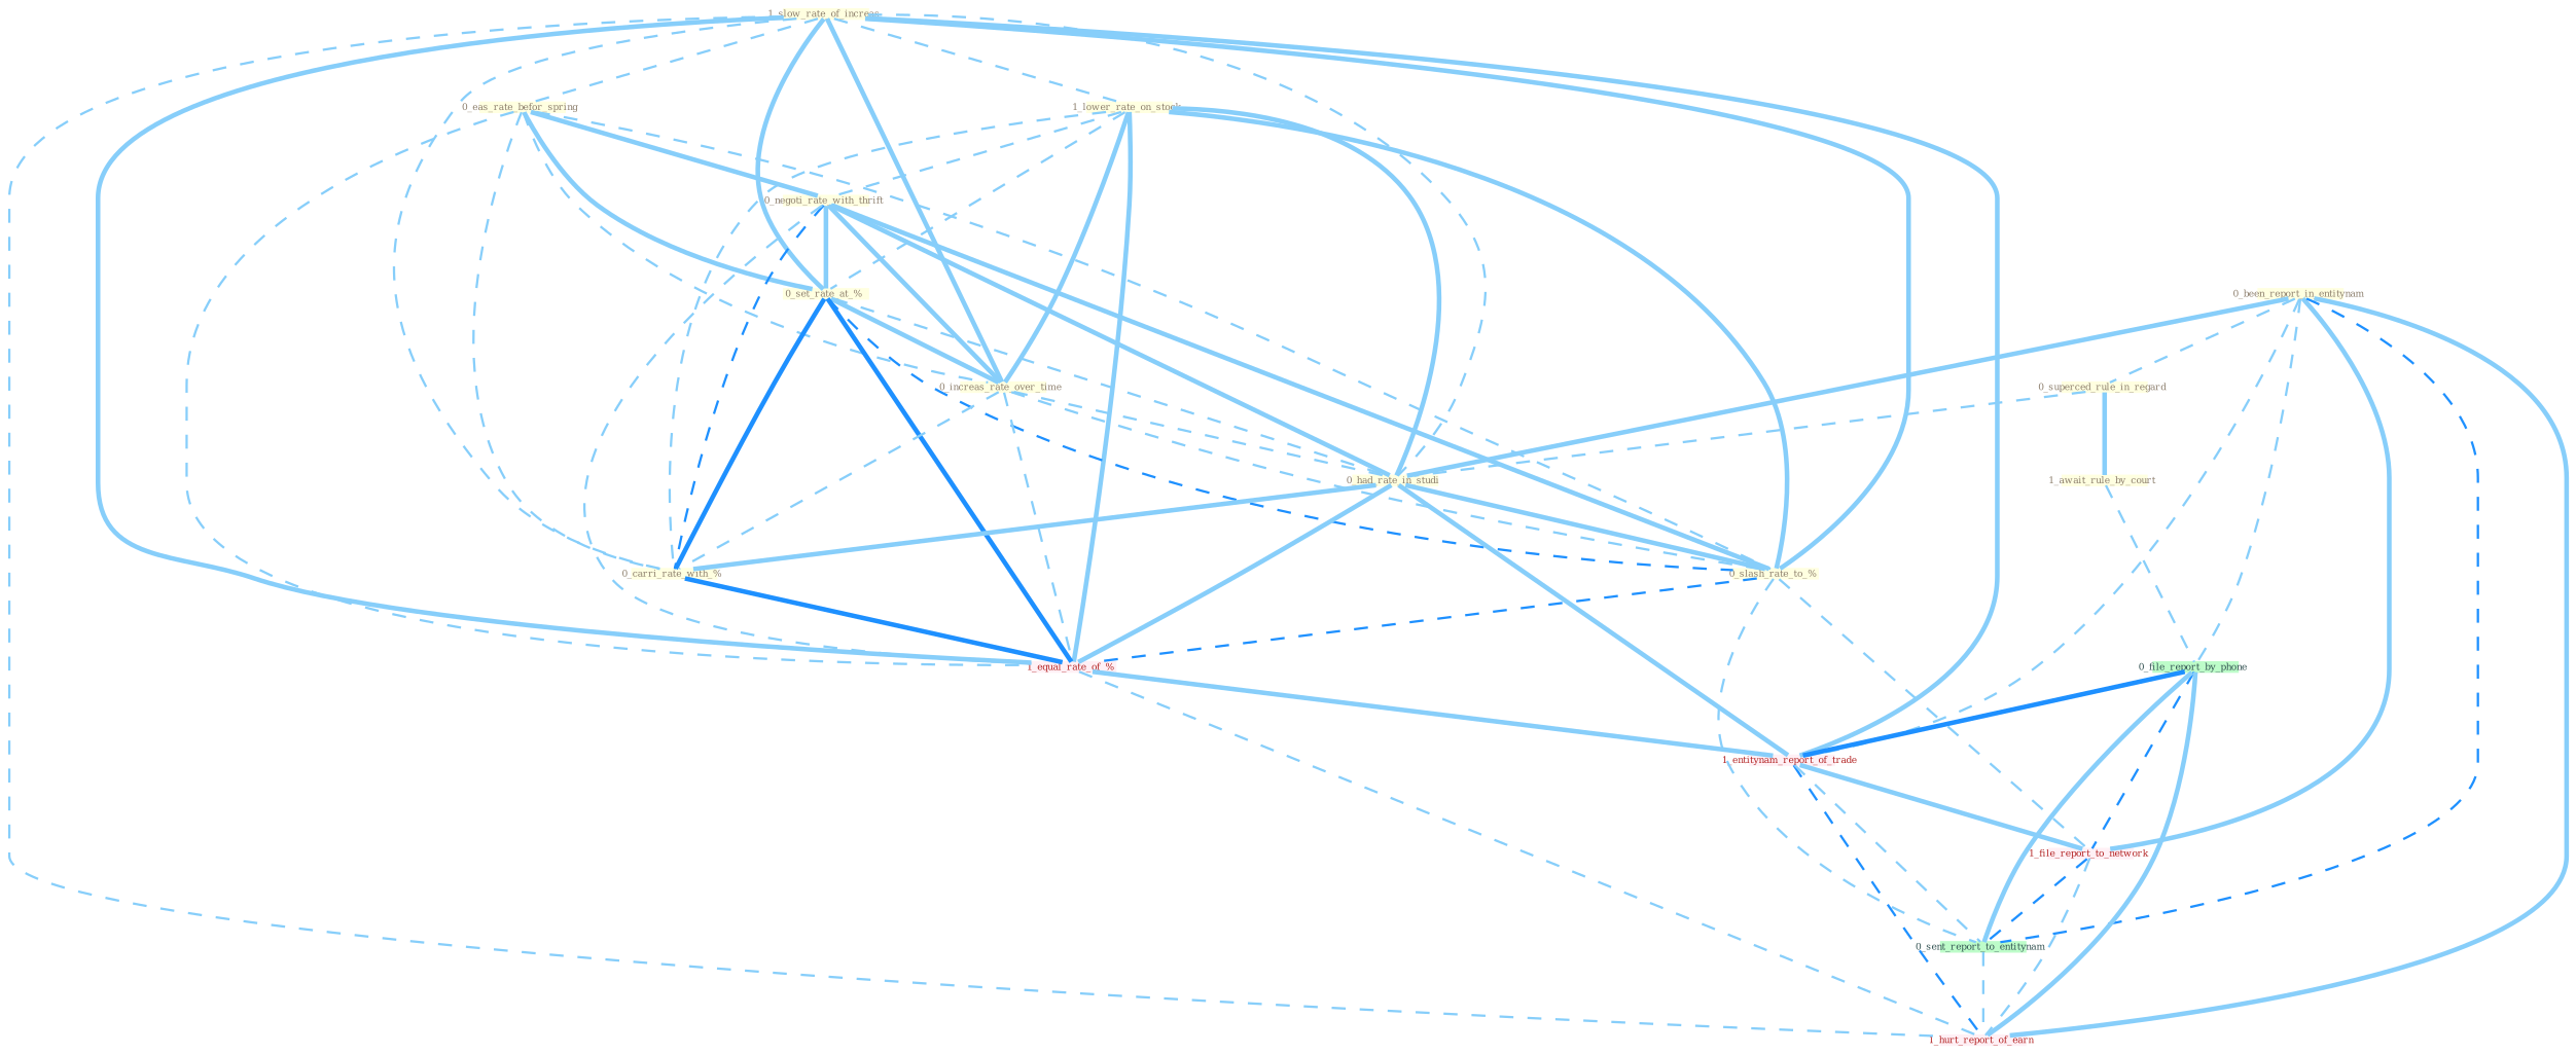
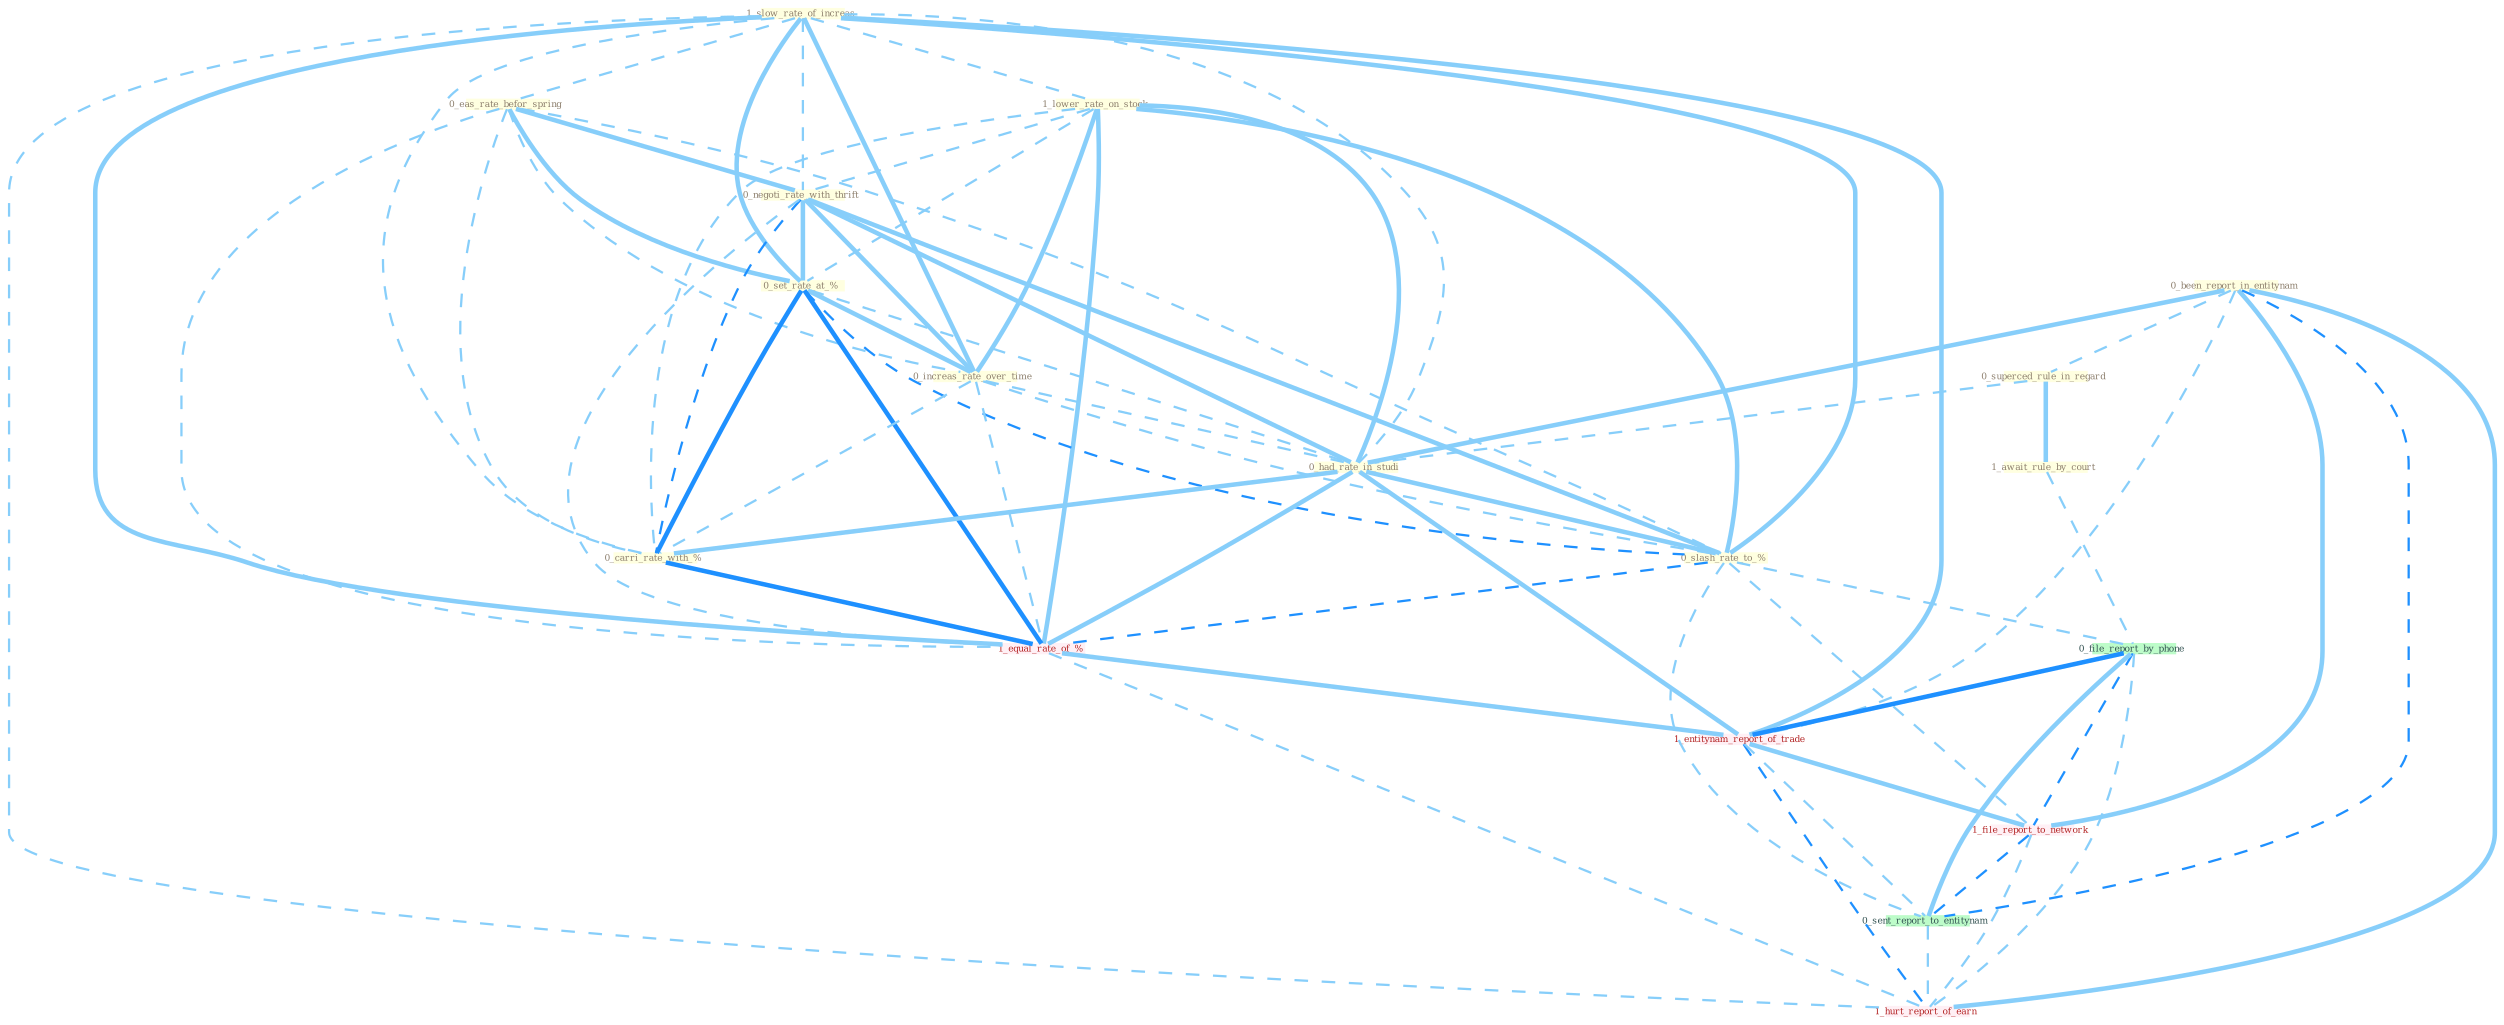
  graph {
    node [color="#ffffe0" fixedsize=true fontcolor="#8b7d6b" fontsize=4 shape=polygon style=filled]
    edge [color="#87cefa" style=dashed w=1]
    "1_slow_rate_of_increas " [height=.06 width=.5]
    "1_lower_rate_on_stock " [height=.06 width=.5]
    "0_eas_rate_befor_spring " [height=.06 width=.5]
    "0_negoti_rate_with_thrift " [height=.06 width=.5]
    "0_been_report_in_entitynam " [height=.06 width=.5]
    "0_superced_rule_in_regard " [height=.06 width=.5]
    "0_set_rate_at_% " [height=.06 width=.5]
    "0_increas_rate_over_time " [height=.06 width=.5]
    "0_had_rate_in_studi " [height=.06 width=.5]
    "1_await_rule_by_court " [height=.06 width=.5]
    "0_carri_rate_with_% " [height=.06 width=.5]
    "0_slash_rate_to_% " [height=.06 width=.5]
    "1_equal_rate_of_% " [color="#fff0f5" fontcolor="#b22222" height=.06 width=.5]
    "1_entitynam_report_of_trade " [color="#fff0f5" fontcolor="#b22222" height=.06 width=.5]
    "1_file_report_to_network " [color="#fff0f5" fontcolor="#b22222" height=.06 width=.5]
    "1_hurt_report_of_earn " [color="#fff0f5" fontcolor="#b22222" height=.06 width=.5]
    "0_file_report_by_phone " [color="#BDFCC9" fontcolor="#2f4f4f" height=.06 width=.5]
    "0_sent_report_to_entitynam " [color="#BDFCC9" fontcolor="#2f4f4f" height=.06 width=.5]
    subgraph sub_1 {
      "1_slow_rate_of_increas "
      "1_lower_rate_on_stock "
      "0_eas_rate_befor_spring "
      "0_negoti_rate_with_thrift "
      "0_been_report_in_entitynam "
      "0_superced_rule_in_regard "
      "0_set_rate_at_% "
      "0_increas_rate_over_time "
      "0_had_rate_in_studi "
      "1_await_rule_by_court "
      "0_carri_rate_with_% "
      "0_slash_rate_to_% "
    }
    subgraph sub_2 {
      "1_equal_rate_of_% "
      "1_entitynam_report_of_trade "
      "1_file_report_to_network "
      "1_hurt_report_of_earn "
    }
    "1_slow_rate_of_increas " -- "1_lower_rate_on_stock "
    "1_slow_rate_of_increas " -- "0_eas_rate_befor_spring "
+   "1_slow_rate_of_increas " -- "0_negoti_rate_with_thrift "
    "1_slow_rate_of_increas " -- "0_set_rate_at_% " [style=bold]
    "1_slow_rate_of_increas " -- "0_increas_rate_over_time " [style=bold]
    "1_slow_rate_of_increas " -- "0_had_rate_in_studi "
    "1_slow_rate_of_increas " -- "0_carri_rate_with_% "
    "1_slow_rate_of_increas " -- "0_slash_rate_to_% " [style=bold]
    "1_slow_rate_of_increas " -- "1_equal_rate_of_% " [style=bold w=2]
    "1_slow_rate_of_increas " -- "1_entitynam_report_of_trade " [style=bold]
    "1_slow_rate_of_increas " -- "1_hurt_report_of_earn "
    "1_lower_rate_on_stock " -- "0_negoti_rate_with_thrift "
    "1_lower_rate_on_stock " -- "0_set_rate_at_% "
    "1_lower_rate_on_stock " -- "0_increas_rate_over_time " [style=bold]
    "1_lower_rate_on_stock " -- "0_had_rate_in_studi " [style=bold]
    "1_lower_rate_on_stock " -- "0_carri_rate_with_% "
    "1_lower_rate_on_stock " -- "0_slash_rate_to_% " [style=bold]
    "1_lower_rate_on_stock " -- "1_equal_rate_of_% " [style=bold]
    "0_eas_rate_befor_spring " -- "0_negoti_rate_with_thrift " [style=bold]
    "0_eas_rate_befor_spring " -- "0_set_rate_at_% " [style=bold]
    "0_eas_rate_befor_spring " -- "0_increas_rate_over_time "
    "0_eas_rate_befor_spring " -- "0_carri_rate_with_% "
    "0_eas_rate_befor_spring " -- "0_slash_rate_to_% "
    "0_eas_rate_befor_spring " -- "1_equal_rate_of_% "
    "0_negoti_rate_with_thrift " -- "0_set_rate_at_% " [style=bold]
    "0_negoti_rate_with_thrift " -- "0_increas_rate_over_time " [style=bold]
    "0_negoti_rate_with_thrift " -- "0_had_rate_in_studi " [style=bold]
    "0_negoti_rate_with_thrift " -- "0_carri_rate_with_% " [color="#1e90ff" w=2]
    "0_negoti_rate_with_thrift " -- "0_slash_rate_to_% " [style=bold]
    "0_negoti_rate_with_thrift " -- "1_equal_rate_of_% "
    "0_been_report_in_entitynam " -- "0_superced_rule_in_regard "
    "0_been_report_in_entitynam " -- "0_had_rate_in_studi " [style=bold]
    "0_been_report_in_entitynam " -- "1_entitynam_report_of_trade "
    "0_been_report_in_entitynam " -- "1_file_report_to_network " [style=bold]
    "0_been_report_in_entitynam " -- "1_hurt_report_of_earn " [style=bold]
-   "0_been_report_in_entitynam " -- "0_file_report_by_phone "
+   "0_slash_rate_to_% " -- "0_file_report_by_phone "
    "0_been_report_in_entitynam " -- "0_sent_report_to_entitynam " [color="#1e90ff" w=2]
    "0_superced_rule_in_regard " -- "0_had_rate_in_studi "
    "0_superced_rule_in_regard " -- "1_await_rule_by_court " [style=bold]
    "0_set_rate_at_% " -- "0_increas_rate_over_time " [style=bold]
    "0_set_rate_at_% " -- "0_had_rate_in_studi "
    "0_set_rate_at_% " -- "0_carri_rate_with_% " [color="#1e90ff" style=bold w=2]
    "0_set_rate_at_% " -- "0_slash_rate_to_% " [color="#1e90ff" w=2]
    "0_set_rate_at_% " -- "1_equal_rate_of_% " [color="#1e90ff" style=bold w=2]
    "0_increas_rate_over_time " -- "0_had_rate_in_studi "
    "0_increas_rate_over_time " -- "0_carri_rate_with_% "
    "0_increas_rate_over_time " -- "0_slash_rate_to_% "
    "0_increas_rate_over_time " -- "1_equal_rate_of_% "
    "0_had_rate_in_studi " -- "0_carri_rate_with_% " [style=bold]
    "0_had_rate_in_studi " -- "0_slash_rate_to_% " [style=bold]
    "0_had_rate_in_studi " -- "1_equal_rate_of_% " [style=bold]
    "1_await_rule_by_court " -- "0_file_report_by_phone "
    "0_carri_rate_with_% " -- "1_equal_rate_of_% " [color="#1e90ff" style=bold w=2]
    "0_slash_rate_to_% " -- "1_equal_rate_of_% " [color="#1e90ff" w=2]
    "0_slash_rate_to_% " -- "1_file_report_to_network "
    "0_slash_rate_to_% " -- "0_sent_report_to_entitynam "
    "1_equal_rate_of_% " -- "1_entitynam_report_of_trade " [style=bold]
    "1_equal_rate_of_% " -- "1_hurt_report_of_earn "
    "1_entitynam_report_of_trade " -- "0_had_rate_in_studi " [style=bold]
    "1_entitynam_report_of_trade " -- "1_file_report_to_network " [style=bold]
    "1_entitynam_report_of_trade " -- "1_hurt_report_of_earn " [color="#1e90ff" w=2]
    "1_entitynam_report_of_trade " -- "0_sent_report_to_entitynam "
    "1_file_report_to_network " -- "1_hurt_report_of_earn "
    "1_file_report_to_network " -- "0_sent_report_to_entitynam " [color="#1e90ff" w=2]
    "0_file_report_by_phone " -- "1_entitynam_report_of_trade " [color="#1e90ff" style=bold]
    "0_file_report_by_phone " -- "1_file_report_to_network " [color="#1e90ff" w=2]
-   "0_file_report_by_phone " -- "1_hurt_report_of_earn " [style=bold]
+   "0_file_report_by_phone " -- "1_hurt_report_of_earn "
    "0_file_report_by_phone " -- "0_sent_report_to_entitynam " [style=bold]
    "0_sent_report_to_entitynam " -- "1_hurt_report_of_earn "
  }
